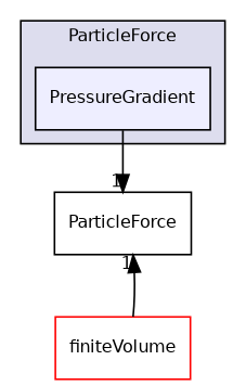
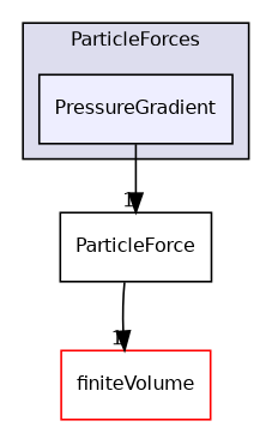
  digraph {
    compound=true
    node [fontname=Helvetica fontsize=10 shape=box]
    edge [headlabel=1 labeldistance=1.5 labelfontname=Helvetica labelfontsize=10]
    n1 [fillcolor="#eeeeff" label=PressureGradient pencolor=black style=filled]
    n2 [label=ParticleForce]
    n3 [color=red label=finiteVolume]
    subgraph cluster_1 {
      bgcolor="#ddddee"
      fontname=Helvetica
      fontsize=10
-     label=ParticleForce
+     label=ParticleForces
      pencolor=black
      n1
    }
    n1 -> n2
-   n3 -> n2
+   n2 -> n3
  }
